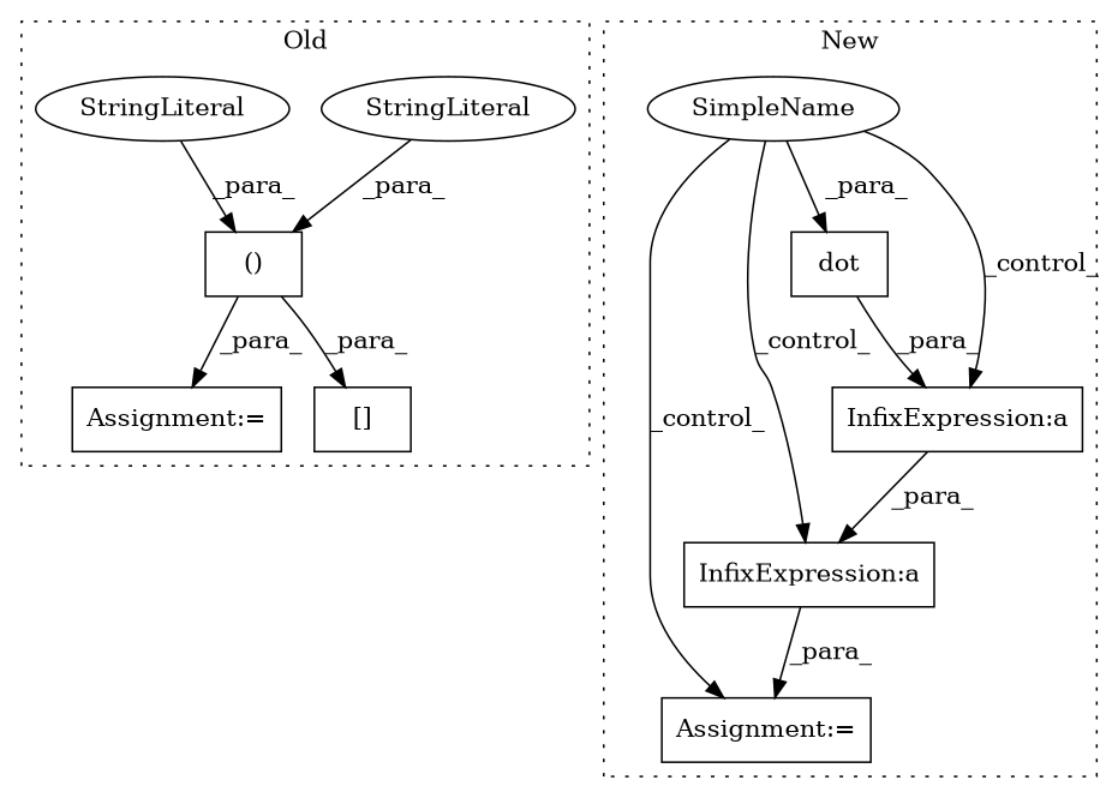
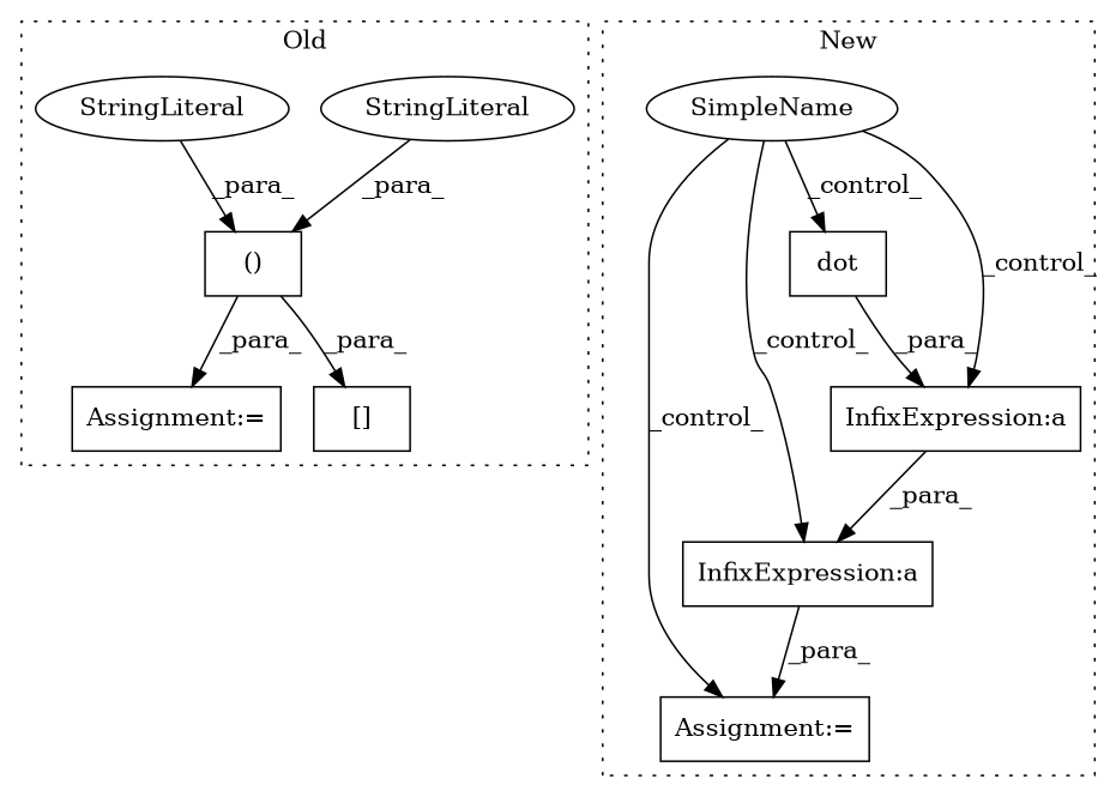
  digraph {
    node [a=7 l=1 s=8844 shape=box]
    n1 [a=106 l=62 label="()"]
    n2 [label="Assignment:=" s=9051]
    n3 [a=2 l="10,2" label="[]" s="8834,8906"]
    n4 [a=45 l=16 label=StringLiteral s=8873 shape=ellipse]
    n5 [a=45 l=16 label=StringLiteral shape=ellipse]
    n6 [a=32 l="4,1" label=dot s="9074,9084"]
    n7 [label="Assignment:=" s=9057]
    n8 [a=27 l=3 label="InfixExpression:a" s=9065]
    n9 [a=42 label=SimpleName shape=ellipse l="" s=""]
    n10 [a=27 l=3 label="InfixExpression:a" s=9086]
    subgraph cluster_1 {
      label=Old
      style=dotted
      n1
      n2
      n3
      n4
      n5
    }
    subgraph cluster_2 {
      label=New
      style=dotted
      n6
      n7
      n8
      n9
      n10
    }
    n1 -> n2 [label=_para_]
    n1 -> n3 [label=_para_]
    n4 -> n1 [label=_para_]
    n5 -> n1 [label=_para_]
    n6 -> n8 [label=_para_]
    n8 -> n10 [label=_para_]
-   n9 -> n6 [label=_para_]
+   n9 -> n6 [label=_control_]
    n9 -> n7 [label=_control_]
    n9 -> n8 [label=_control_]
    n9 -> n10 [label=_control_]
    n10 -> n7 [label=_para_]
  }
